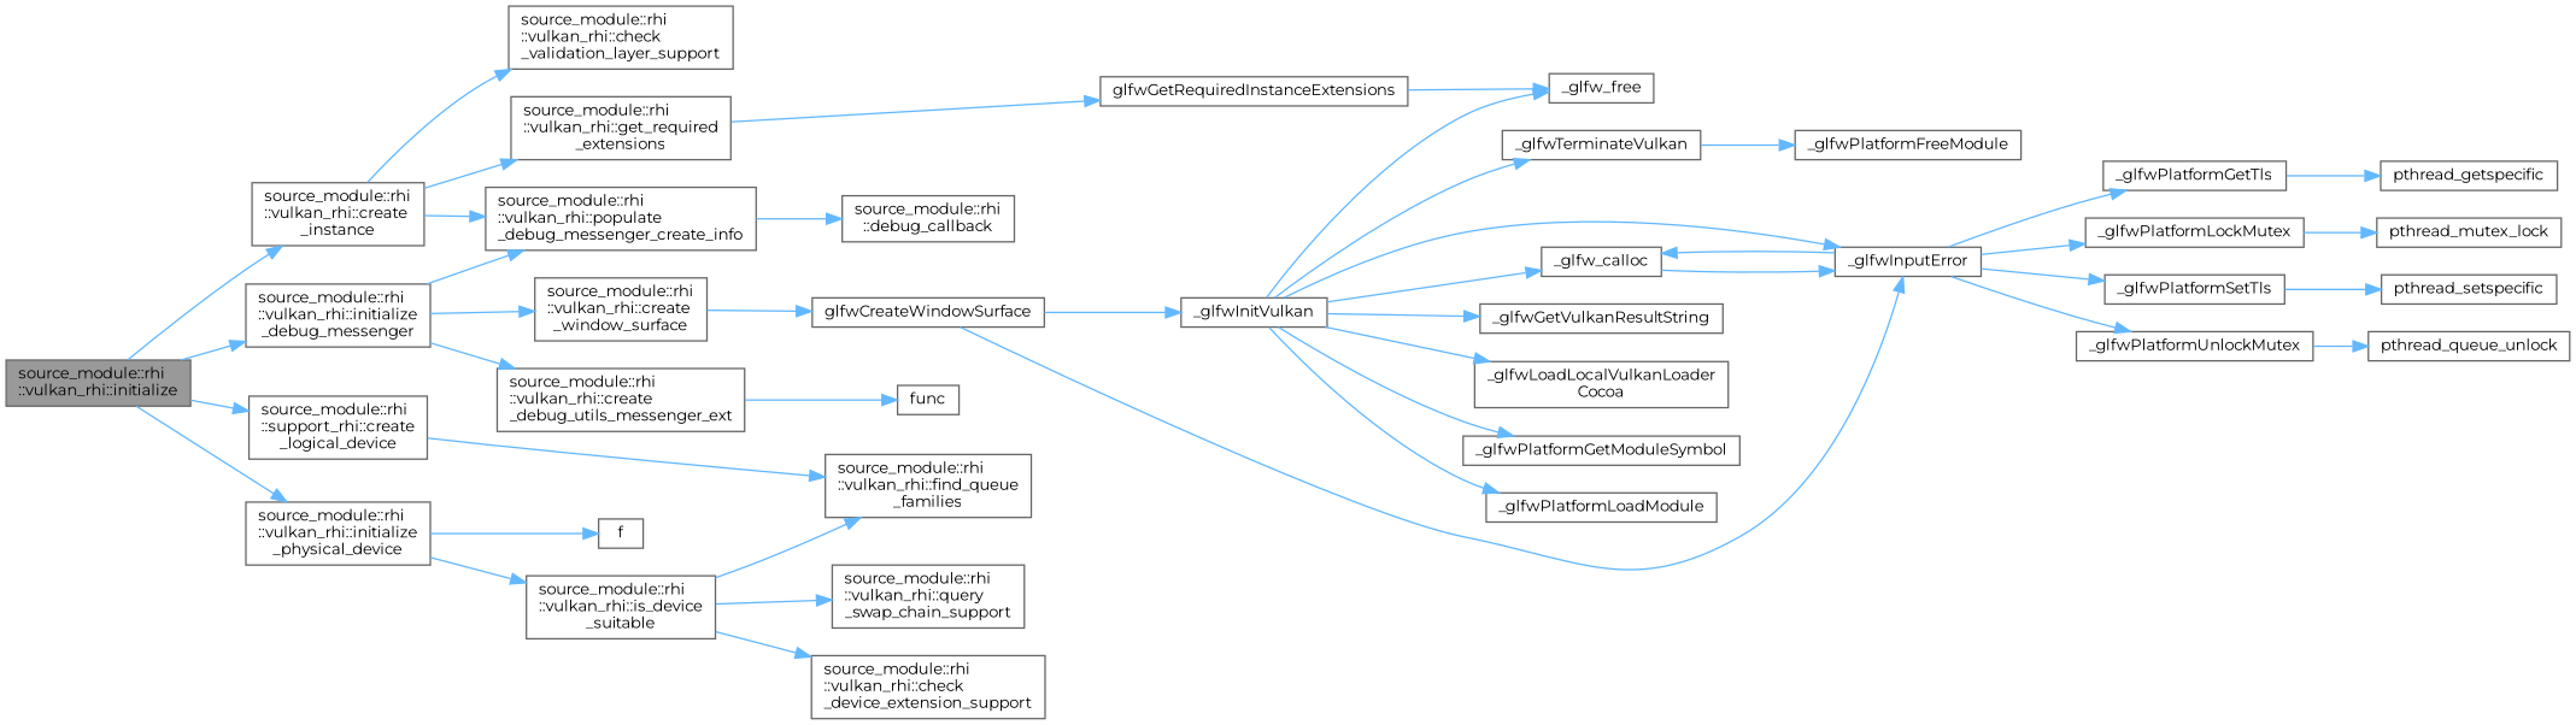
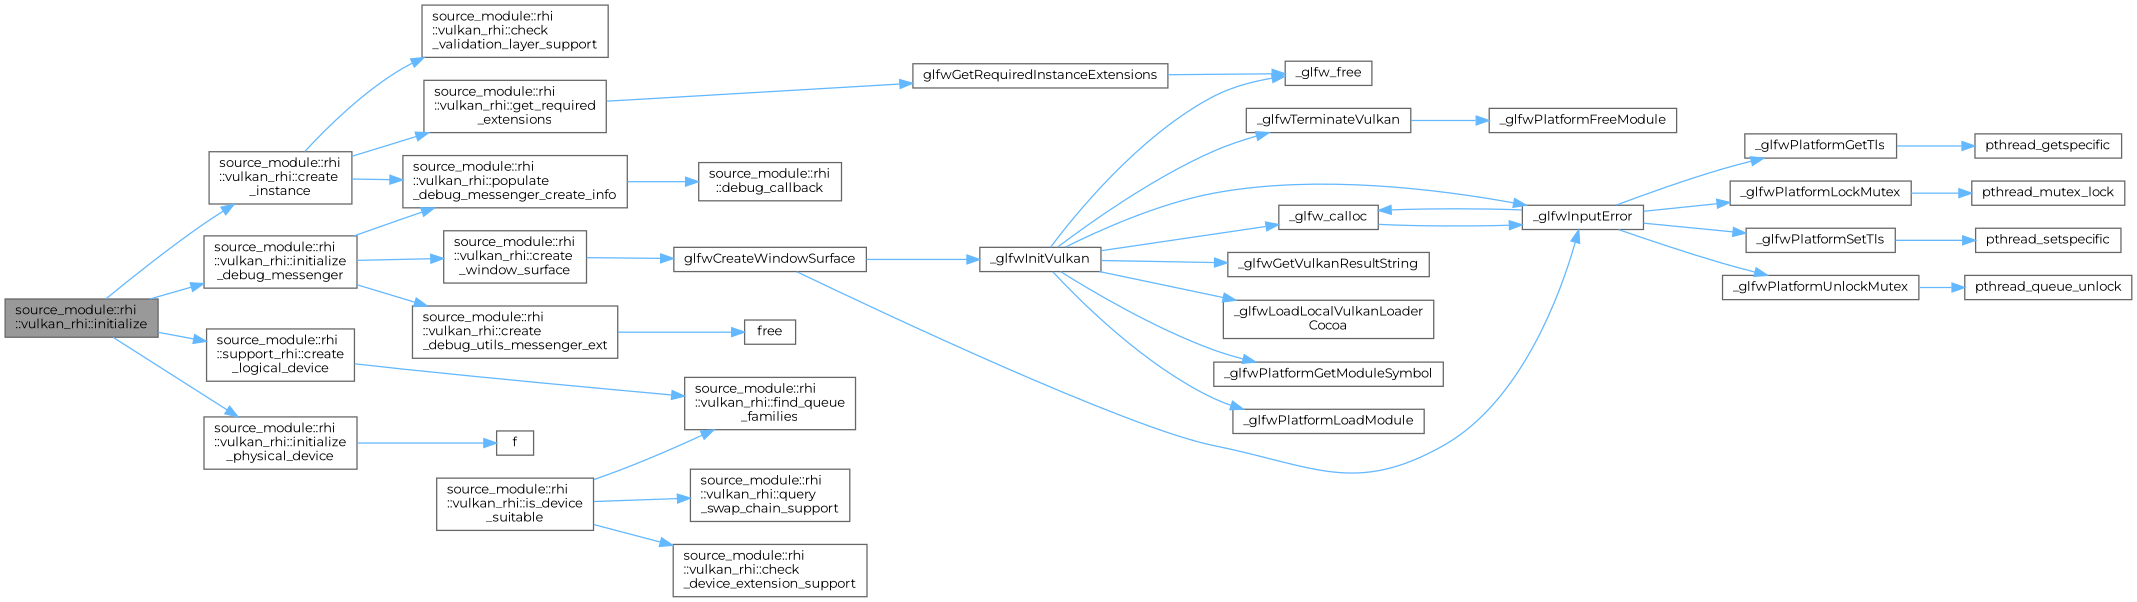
  digraph {
    fontname=Montserrat
    rankdir=LR
    node [color=grey40 fillcolor=white fontname=Montserrat fontsize=10 shape=box style=filled]
    edge [color=steelblue1 fontname=Montserrat fontsize=10 labelfontname=Helvetica labelfontsize=10 style=solid]
    n1 [color=gray40 fillcolor=grey60 fontcolor=black height=0.2 label="source_module::rhi\l::vulkan_rhi::initialize" width=0.4]
    n2 [height=0.2 label="source_module::rhi\l::vulkan_rhi::create\l_instance" width=0.4]
    n3 [height=0.2 label="source_module::rhi\l::support_rhi::create\l_logical_device" width=0.4]
    n4 [height=0.2 label="source_module::rhi\l::vulkan_rhi::initialize\l_debug_messenger" width=0.4]
    n5 [height=0.2 label="source_module::rhi\l::vulkan_rhi::initialize\l_physical_device" width=0.4]
    n6 [height=0.2 label="source_module::rhi\l::vulkan_rhi::check\l_validation_layer_support" width=0.4]
    n7 [height=0.2 label="source_module::rhi\l::vulkan_rhi::get_required\l_extensions" width=0.4]
    n8 [height=0.2 label="source_module::rhi\l::vulkan_rhi::populate\l_debug_messenger_create_info" width=0.4]
    n9 [height=0.2 label="source_module::rhi\l::vulkan_rhi::find_queue\l_families" width=0.4]
    n10 [height=0.2 label="source_module::rhi\l::vulkan_rhi::create\l_window_surface" width=0.4]
    n11 [height=0.2 label=glfwCreateWindowSurface width=0.4]
    n12 [height=0.2 label="source_module::rhi\l::vulkan_rhi::create\l_debug_utils_messenger_ext" width=0.4]
    n13 [height=0.2 label=f width=0.4]
    n14 [height=0.2 label="source_module::rhi\l::vulkan_rhi::is_device\l_suitable" width=0.4]
    n15 [height=0.2 label=glfwGetRequiredInstanceExtensions width=0.4]
    n16 [height=0.2 label="source_module::rhi\l::debug_callback" width=0.4]
    n17 [height=0.2 label=_glfw_free width=0.4]
    n18 [height=0.2 label=_glfwInitVulkan width=0.4]
    n19 [height=0.2 label=_glfw_calloc width=0.4]
    n20 [height=0.2 label=_glfwInputError width=0.4]
    n21 [height=0.2 label=_glfwGetVulkanResultString width=0.4]
    n22 [height=0.2 label="_glfwLoadLocalVulkanLoader\lCocoa" width=0.4]
    n23 [height=0.2 label=_glfwPlatformGetModuleSymbol width=0.4]
    n24 [height=0.2 label=_glfwPlatformLoadModule width=0.4]
    n25 [height=0.2 label=_glfwTerminateVulkan width=0.4]
    n26 [height=0.2 label=_glfwPlatformGetTls width=0.4]
    n27 [height=0.2 label=_glfwPlatformLockMutex width=0.4]
    n28 [height=0.2 label=_glfwPlatformSetTls width=0.4]
    n29 [height=0.2 label=_glfwPlatformUnlockMutex width=0.4]
    n30 [height=0.2 label=_glfwPlatformFreeModule width=0.4]
    n31 [height=0.2 label=pthread_getspecific width=0.4]
    n32 [height=0.2 label=pthread_mutex_lock width=0.4]
    n33 [height=0.2 label=pthread_setspecific width=0.4]
    n34 [height=0.2 label=pthread_queue_unlock width=0.4]
-   n35 [height=0.2 label=func width=0.4]
+   n35 [height=0.2 label=free width=0.4]
    n36 [height=0.2 label="source_module::rhi\l::vulkan_rhi::check\l_device_extension_support" width=0.4]
    n37 [height=0.2 label="source_module::rhi\l::vulkan_rhi::query\l_swap_chain_support" width=0.4]
    n1 -> n2
    n1 -> n3
    n1 -> n4
    n1 -> n5
    n2 -> n6
    n2 -> n7
    n2 -> n8
    n3 -> n9
    n4 -> n8
    n4 -> n10
    n4 -> n12
    n5 -> n13
-   n5 -> n14
    n7 -> n15
    n8 -> n16
    n10 -> n11
    n11 -> n18
    n11 -> n20
    n12 -> n35
    n14 -> n9
    n14 -> n36
    n14 -> n37
    n15 -> n17
    n18 -> n17
    n18 -> n19
    n18 -> n20
    n18 -> n21
    n18 -> n22
    n18 -> n23
    n18 -> n24
    n18 -> n25
    n19 -> n20
    n20 -> n19
    n20 -> n26
    n20 -> n27
    n20 -> n28
    n20 -> n29
    n25 -> n30
    n26 -> n31
    n27 -> n32
    n28 -> n33
    n29 -> n34
  }
